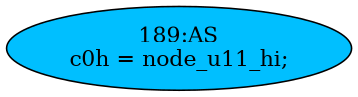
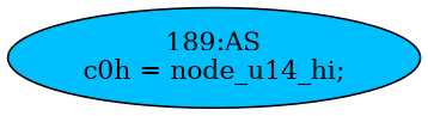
  strict digraph {
-   n1 [ast="<pyverilog.vparser.ast.Assign object at 0x7f85fdd57f50>" def_var="['c0h']" fillcolor=deepskyblue label="189:AS\nc0h = node_u11_hi;" statements="[]" style=filled typ=Assign use_var="['node_u11_hi']"]
+   n1 [ast="<pyverilog.vparser.ast.Assign object at 0x7f85fdd57f50>" def_var="['c0h']" fillcolor=deepskyblue label="189:AS\nc0h = node_u14_hi;" statements="[]" style=filled typ=Assign use_var="['node_u11_hi']"]
  }
